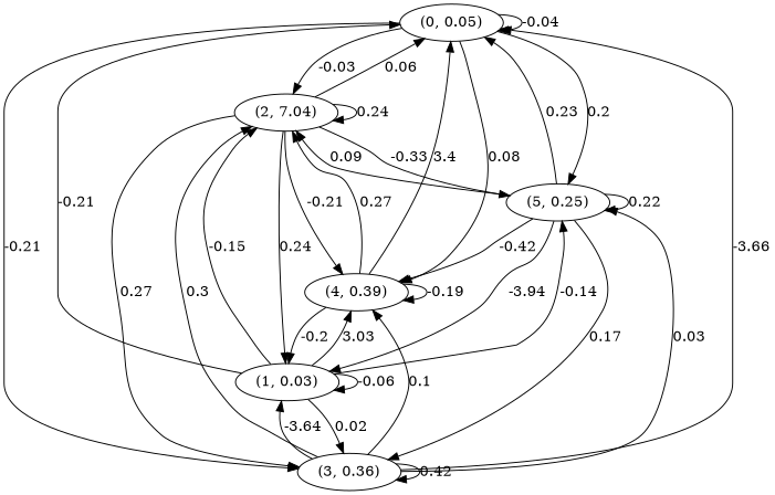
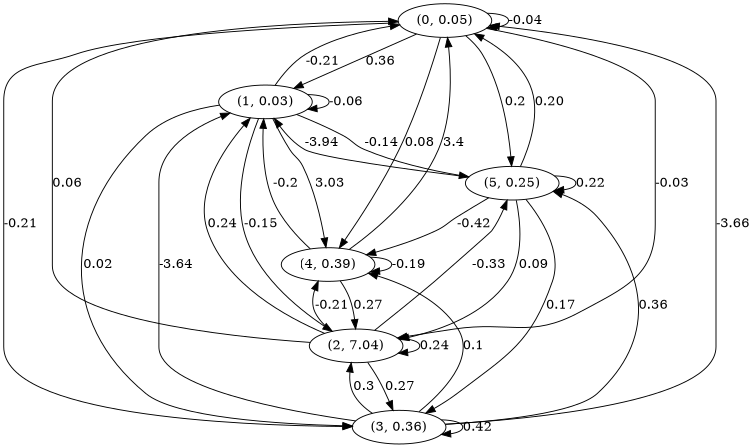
  digraph {
    n1 [label="(0, 0.05)"]
    n2 [label="(1, 0.03)"]
    n3 [label="(2, 7.04)"]
    n4 [label="(3, 0.36)"]
    n5 [label="(4, 0.39)"]
    n6 [label="(5, 0.25)"]
    n1 -> n1 [label=-0.04]
+   n1 -> n2 [label=0.36]
    n1 -> n3 [label=-0.03]
    n1 -> n4 [label=-0.21]
    n1 -> n5 [label=0.08]
    n1 -> n6 [label=0.2]
    n2 -> n1 [label=-0.21]
    n2 -> n2 [label=-0.06]
    n2 -> n3 [label=-0.15]
    n2 -> n4 [label=0.02]
    n2 -> n5 [label=3.03]
    n2 -> n6 [label=-0.14]
    n3 -> n1 [label=0.06]
    n3 -> n2 [label=0.24]
    n3 -> n3 [label=0.24]
    n3 -> n4 [label=0.27]
    n3 -> n5 [label=-0.21]
    n3 -> n6 [label=-0.33]
    n4 -> n1 [label=-3.66]
    n4 -> n2 [label=-3.64]
    n4 -> n3 [label=0.3]
    n4 -> n4 [label=0.42]
    n4 -> n5 [label=0.1]
-   n4 -> n6 [label=0.03]
+   n4 -> n6 [label=0.36]
    n5 -> n1 [label=3.4]
    n5 -> n2 [label=-0.2]
    n5 -> n3 [label=0.27]
    n5 -> n5 [label=-0.19]
-   n6 -> n1 [label=0.23]
+   n6 -> n1 [label=0.20]
    n6 -> n2 [label=-3.94]
    n6 -> n3 [label=0.09]
    n6 -> n4 [label=0.17]
    n6 -> n5 [label=-0.42]
    n6 -> n6 [label=0.22]
  }
